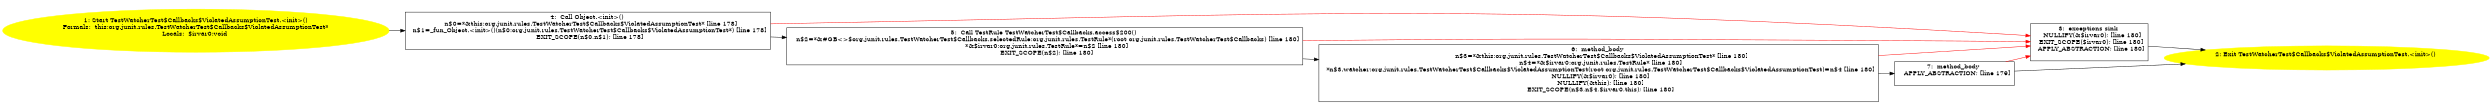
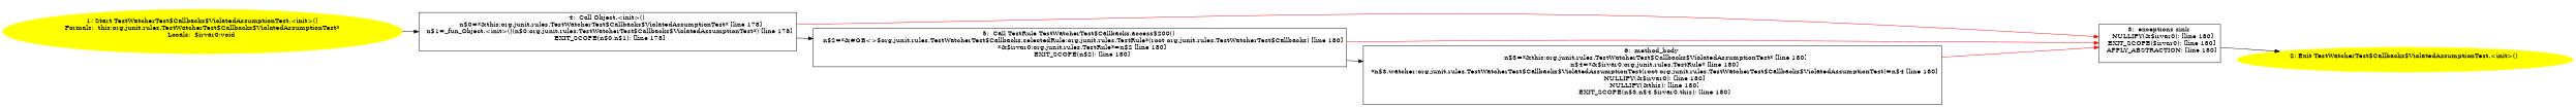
  digraph {
    rankdir=LR
    node [shape=box]
    n1 [color=yellow label="1: Start TestWatcherTest$Callbacks$ViolatedAssumptionTest.<init>()\nFormals:  this:org.junit.rules.TestWatcherTest$Callbacks$ViolatedAssumptionTest*\nLocals:  $irvar0:void \n  " style=filled shape=""]
    n2 [label="4:  Call Object.<init>() \n   n$0=*&this:org.junit.rules.TestWatcherTest$Callbacks$ViolatedAssumptionTest* [line 178]\n  n$1=_fun_Object.<init>()(n$0:org.junit.rules.TestWatcherTest$Callbacks$ViolatedAssumptionTest*) [line 178]\n  EXIT_SCOPE(n$0,n$1); [line 178]\n "]
    n3 [label="3:  exceptions sink \n   NULLIFY(&$irvar0); [line 180]\n  EXIT_SCOPE($irvar0); [line 180]\n  APPLY_ABSTRACTION; [line 180]\n "]
    n4 [label="5:  Call TestRule TestWatcherTest$Callbacks.access$200() \n   n$2=*&#GB<>$org.junit.rules.TestWatcherTest$Callbacks.selectedRule:org.junit.rules.TestRule*(root org.junit.rules.TestWatcherTest$Callbacks) [line 180]\n  *&$irvar0:org.junit.rules.TestRule*=n$2 [line 180]\n  EXIT_SCOPE(n$2); [line 180]\n "]
    n5 [color=yellow label="2: Exit TestWatcherTest$Callbacks$ViolatedAssumptionTest.<init>() \n  " style=filled shape=""]
    n6 [label="6:  method_body \n   n$3=*&this:org.junit.rules.TestWatcherTest$Callbacks$ViolatedAssumptionTest* [line 180]\n  n$4=*&$irvar0:org.junit.rules.TestRule* [line 180]\n  *n$3.watcher:org.junit.rules.TestWatcherTest$Callbacks$ViolatedAssumptionTest(root org.junit.rules.TestWatcherTest$Callbacks$ViolatedAssumptionTest)=n$4 [line 180]\n  NULLIFY(&$irvar0); [line 180]\n  NULLIFY(&this); [line 180]\n  EXIT_SCOPE(n$3,n$4,$irvar0,this); [line 180]\n "]
-   n7 [label="7:  method_body \n   APPLY_ABSTRACTION; [line 179]\n "]
    n1 -> n2
    n2 -> n3 [color=red]
    n2 -> n4
    n3 -> n5
    n4 -> n3 [color=red]
    n4 -> n6
    n6 -> n3 [color=red]
-   n6 -> n7
-   n7 -> n3 [color=red]
-   n7 -> n5
  }
